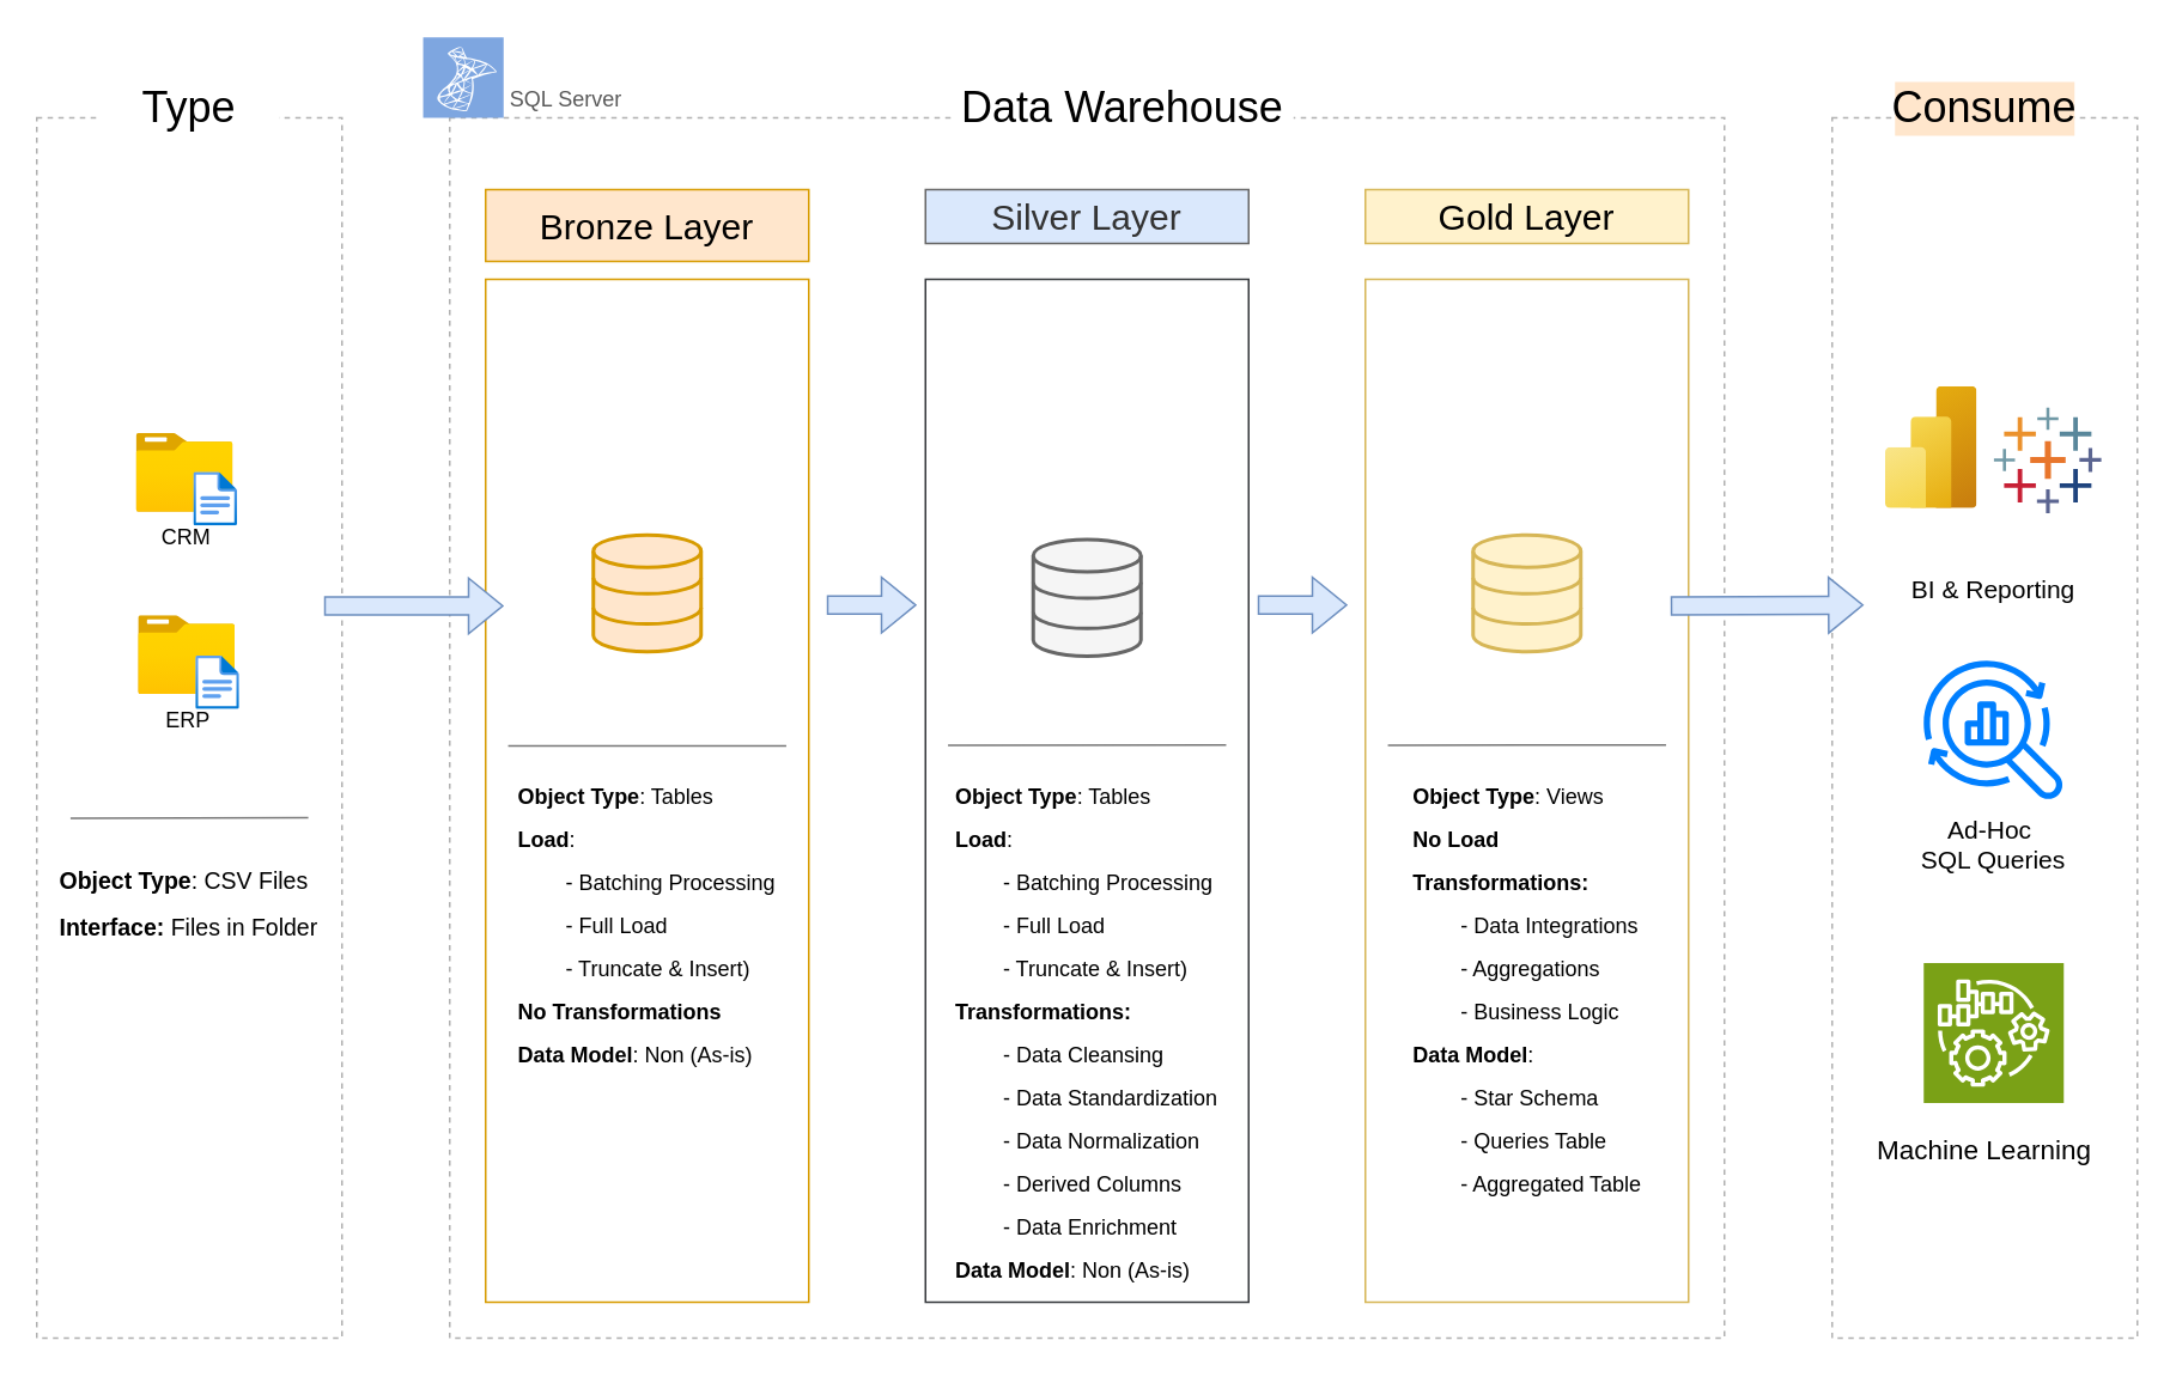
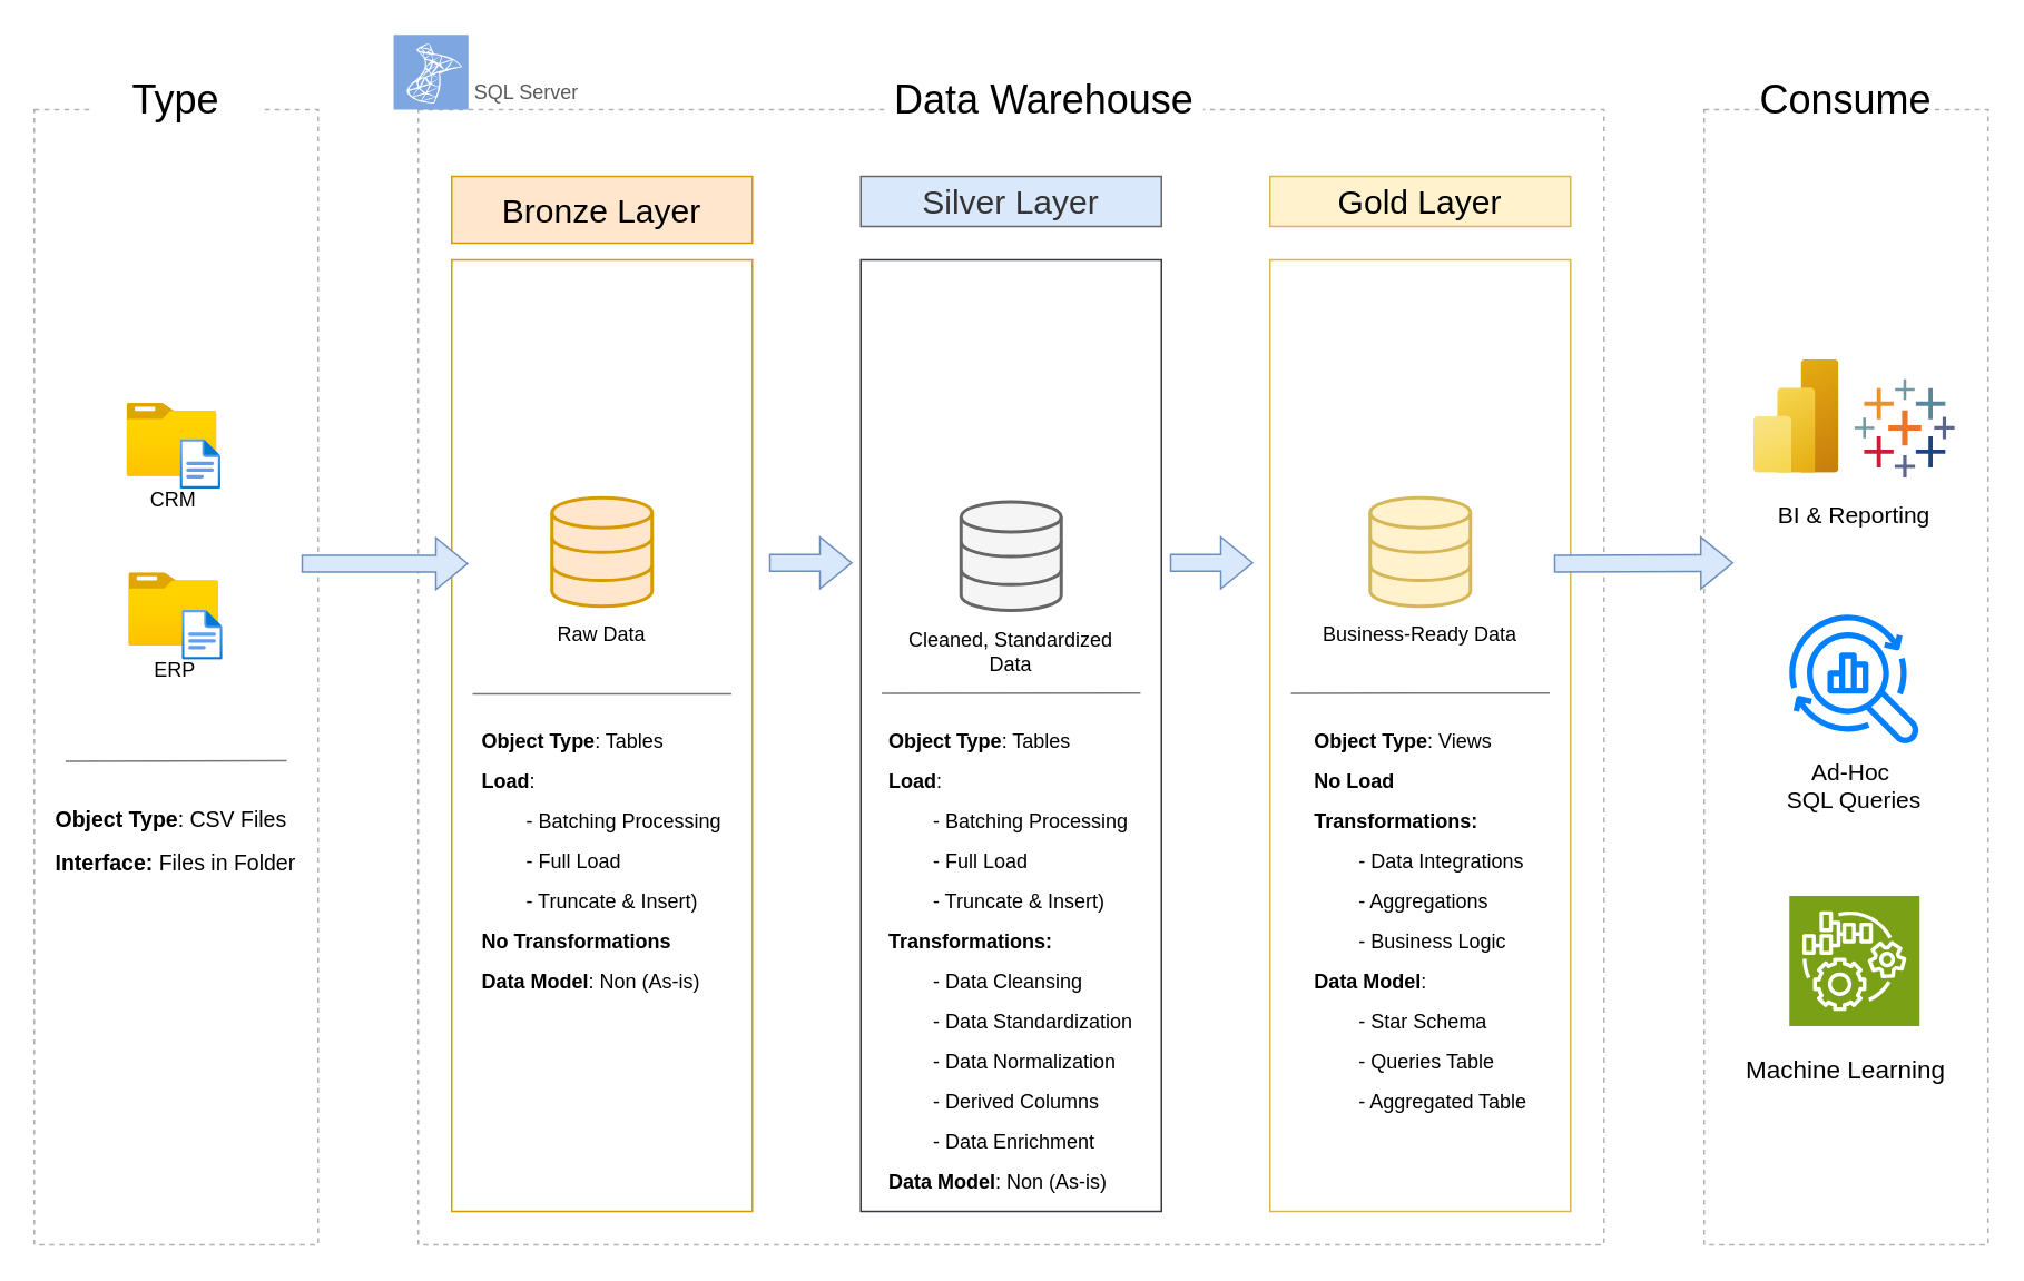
  <mxCell id="0" />
  <mxCell id="1" parent="0" />
  <mxCell id="2" value="" style="rounded=0;whiteSpace=wrap;html=1;fillColor=none;dashed=1;strokeColor=#B1B1B1;" parent="1" vertex="1"><mxGeometry x="20" y="65" width="170" height="680" as="geometry" /></mxCell>
  <mxCell id="3" value="&lt;font style=&quot;font-size: 24px;&quot;&gt;Type&lt;/font&gt;" style="rounded=0;whiteSpace=wrap;html=1;strokeColor=none;" parent="1" vertex="1"><mxGeometry x="55" y="45" width="100" height="30" as="geometry" /></mxCell>
  <mxCell id="4" value="" style="rounded=0;whiteSpace=wrap;html=1;fillColor=none;dashed=1;strokeColor=#B1B1B1;" parent="1" vertex="1"><mxGeometry x="250" y="65" width="710" height="680" as="geometry" /></mxCell>
  <mxCell id="5" value="&lt;font style=&quot;font-size: 24px;&quot;&gt;Data Warehouse&lt;/font&gt;" style="rounded=0;whiteSpace=wrap;html=1;strokeColor=none;" parent="1" vertex="1"><mxGeometry x="530" y="45" width="190" height="30" as="geometry" /></mxCell>
  <mxCell id="6" value="" style="rounded=0;whiteSpace=wrap;html=1;fillColor=none;dashed=1;strokeColor=#B1B1B1;" parent="1" vertex="1"><mxGeometry x="1020" y="65" width="170" height="680" as="geometry" /></mxCell>
- <mxCell id="7" value="&lt;font style=&quot;font-size: 24px;&quot;&gt;Consume&lt;/font&gt;" style="rounded=0;whiteSpace=wrap;html=1;strokeColor=none;fillColor=#ffe6cc;" parent="1" vertex="1"><mxGeometry x="1055" y="45" width="100" height="30" as="geometry" /></mxCell>
+ <mxCell id="7" value="&lt;font style=&quot;font-size: 24px;&quot;&gt;Consume&lt;/font&gt;" style="rounded=0;whiteSpace=wrap;html=1;strokeColor=none;" parent="1" vertex="1"><mxGeometry x="1055" y="45" width="100" height="30" as="geometry" /></mxCell>
  <mxCell id="8" value="&lt;font&gt;Bronze Layer&lt;/font&gt;" style="rounded=0;whiteSpace=wrap;html=1;fillColor=#ffe6cc;strokeColor=#d79b00;fontSize=20;" parent="1" vertex="1"><mxGeometry x="270" y="105" width="180" height="40" as="geometry" /></mxCell>
  <mxCell id="9" value="" style="rounded=0;whiteSpace=wrap;html=1;fillColor=none;strokeColor=#d79b00;" parent="1" vertex="1"><mxGeometry x="270" y="155" width="180" height="570" as="geometry" /></mxCell>
  <mxCell id="10" value="&lt;font&gt;Silver Layer&lt;/font&gt;" style="rounded=0;whiteSpace=wrap;html=1;fillColor=#dae8fc;strokeColor=#666666;fontSize=20;fontColor=#333333;" parent="1" vertex="1"><mxGeometry x="515" y="105" width="180" height="30" as="geometry" /></mxCell>
  <mxCell id="11" value="&lt;font&gt;Gold Layer&lt;/font&gt;" style="rounded=0;whiteSpace=wrap;html=1;fillColor=#fff2cc;strokeColor=#d6b656;fontSize=20;" parent="1" vertex="1"><mxGeometry x="760" y="105" width="180" height="30" as="geometry" /></mxCell>
  <mxCell id="12" value="" style="rounded=0;whiteSpace=wrap;html=1;fillColor=none;strokeColor=#36393d;" parent="1" vertex="1"><mxGeometry x="515" y="155" width="180" height="570" as="geometry" /></mxCell>
  <mxCell id="13" value="" style="rounded=0;whiteSpace=wrap;html=1;fillColor=none;strokeColor=#d6b656;" parent="1" vertex="1"><mxGeometry x="760" y="155" width="180" height="570" as="geometry" /></mxCell>
  <mxCell id="14" value="CRM" style="image;aspect=fixed;html=1;points=[];align=center;fontSize=12;image=img/lib/azure2/general/Folder_Blank.svg;" parent="1" vertex="1"><mxGeometry x="75.66" y="241.17" width="54" height="43.83" as="geometry" /></mxCell>
  <mxCell id="15" value="" style="image;aspect=fixed;html=1;points=[];align=center;fontSize=12;image=img/lib/azure2/general/File.svg;" parent="1" vertex="1"><mxGeometry x="107.66" y="262.68" width="24.35" height="30" as="geometry" /></mxCell>
  <mxCell id="16" value="ERP&lt;div&gt;&lt;br&gt;&lt;/div&gt;" style="image;aspect=fixed;html=1;points=[];align=center;fontSize=12;image=img/lib/azure2/general/Folder_Blank.svg;" parent="1" vertex="1"><mxGeometry x="76.83" y="342.68" width="54" height="43.83" as="geometry" /></mxCell>
  <mxCell id="17" value="" style="image;aspect=fixed;html=1;points=[];align=center;fontSize=12;image=img/lib/azure2/general/File.svg;" parent="1" vertex="1"><mxGeometry x="108.83" y="365" width="24.35" height="30" as="geometry" /></mxCell>
  <mxCell id="18" value="&lt;div style=&quot;line-height: 200%;&quot;&gt;&lt;b&gt;Object Type&lt;/b&gt;: CSV Files&lt;div&gt;&lt;b&gt;Interface: &lt;/b&gt;Files in Folder&lt;/div&gt;&lt;/div&gt;" style="text;html=1;align=left;verticalAlign=top;whiteSpace=wrap;rounded=0;fontSize=13;" parent="1" vertex="1"><mxGeometry x="30.5" y="471" width="149" height="65" as="geometry" /></mxCell>
  <mxCell id="19" value="" style="html=1;verticalLabelPosition=bottom;align=center;labelBackgroundColor=#ffffff;verticalAlign=top;strokeWidth=2;strokeColor=#d79b00;shadow=0;dashed=0;shape=mxgraph.ios7.icons.data;fillColor=#ffe6cc;" parent="1" vertex="1"><mxGeometry x="330" y="297.5" width="60" height="65" as="geometry" /></mxCell>
  <mxCell id="20" value="" style="html=1;verticalLabelPosition=bottom;align=center;labelBackgroundColor=#ffffff;verticalAlign=top;strokeWidth=2;strokeColor=#666666;shadow=0;dashed=0;shape=mxgraph.ios7.icons.data;fillColor=#f5f5f5;fontColor=#333333;" parent="1" vertex="1"><mxGeometry x="575" y="300" width="60" height="65" as="geometry" /></mxCell>
  <mxCell id="21" value="" style="html=1;verticalLabelPosition=bottom;align=center;labelBackgroundColor=#ffffff;verticalAlign=top;strokeWidth=2;strokeColor=#d6b656;shadow=0;dashed=0;shape=mxgraph.ios7.icons.data;fillColor=#fff2cc;" parent="1" vertex="1"><mxGeometry x="820" y="297.5" width="60" height="65" as="geometry" /></mxCell>
  <mxCell id="22" value="" style="shape=flexArrow;endArrow=classic;html=1;rounded=0;fillColor=#dae8fc;strokeColor=#6c8ebf;" parent="1" edge="1"><mxGeometry width="50" height="50" relative="1" as="geometry"><mxPoint x="180" y="337" as="sourcePoint" /><mxPoint x="280" y="337" as="targetPoint" /></mxGeometry></mxCell>
+ <mxCell id="23" value="Raw Data" style="text;html=1;align=center;verticalAlign=middle;whiteSpace=wrap;rounded=0;" parent="1" vertex="1"><mxGeometry x="330" y="365" width="60" height="30" as="geometry" /></mxCell>
+ <mxCell id="24" value="Cleaned, Standardized Data" style="text;html=1;align=center;verticalAlign=middle;whiteSpace=wrap;rounded=0;" parent="1" vertex="1"><mxGeometry x="540" y="375" width="130" height="30" as="geometry" /></mxCell>
+ <mxCell id="25" value="Business-Ready Data" style="text;html=1;align=center;verticalAlign=middle;whiteSpace=wrap;rounded=0;" parent="1" vertex="1"><mxGeometry x="785" y="365" width="130" height="30" as="geometry" /></mxCell>
  <mxCell id="26" value="" style="endArrow=none;html=1;rounded=0;strokeColor=#787878;entryX=0.882;entryY=0.439;entryDx=0;entryDy=0;entryPerimeter=0;" parent="1" edge="1"><mxGeometry width="50" height="50" relative="1" as="geometry"><mxPoint x="38.78" y="455.26" as="sourcePoint" /><mxPoint x="171.22" y="455" as="targetPoint" /></mxGeometry></mxCell>
  <mxCell id="27" value="" style="endArrow=none;html=1;rounded=0;strokeColor=#787878;entryX=0.944;entryY=0.456;entryDx=0;entryDy=0;entryPerimeter=0;" parent="1" edge="1"><mxGeometry width="50" height="50" relative="1" as="geometry"><mxPoint x="282.54" y="415.03" as="sourcePoint" /><mxPoint x="437.46" y="414.92" as="targetPoint" /></mxGeometry></mxCell>
  <mxCell id="28" value="&lt;div style=&quot;line-height: 200%;&quot;&gt;&lt;div style=&quot;text-align: left;&quot;&gt;&lt;b style=&quot;background-color: transparent; color: light-dark(rgb(0, 0, 0), rgb(255, 255, 255));&quot;&gt;Object Type&lt;/b&gt;&lt;span style=&quot;background-color: transparent; color: light-dark(rgb(0, 0, 0), rgb(255, 255, 255));&quot;&gt;: Tables&lt;/span&gt;&lt;/div&gt;&lt;div&gt;&lt;div style=&quot;text-align: left;&quot;&gt;&lt;b&gt;Load&lt;/b&gt;:&amp;nbsp;&lt;/div&gt;&lt;div style=&quot;text-align: left;&quot;&gt;&lt;span style=&quot;background-color: transparent; color: light-dark(rgb(0, 0, 0), rgb(255, 255, 255));&quot;&gt;&lt;span style=&quot;white-space: pre;&quot;&gt;&#09;&lt;/span&gt;- Batching Processing&lt;/span&gt;&lt;/div&gt;&lt;div style=&quot;text-align: left;&quot;&gt;&lt;span style=&quot;background-color: transparent; color: light-dark(rgb(0, 0, 0), rgb(255, 255, 255));&quot;&gt;&lt;span style=&quot;white-space: pre;&quot;&gt;&#09;&lt;/span&gt;- Full Load&amp;nbsp;&lt;/span&gt;&lt;/div&gt;&lt;div style=&quot;text-align: left;&quot;&gt;&lt;span style=&quot;background-color: transparent; color: light-dark(rgb(0, 0, 0), rgb(255, 255, 255));&quot;&gt;&lt;span style=&quot;white-space: pre;&quot;&gt;&#09;&lt;/span&gt;- Truncate &amp;amp;&amp;nbsp;Insert)&lt;/span&gt;&lt;/div&gt;&lt;/div&gt;&lt;div&gt;&lt;div style=&quot;text-align: left; line-height: 200%;&quot;&gt;&lt;div&gt;&lt;b&gt;No Transformations&lt;/b&gt;&lt;/div&gt;&lt;div&gt;&lt;b&gt;Data Model&lt;/b&gt;: Non (As-is)&lt;/div&gt;&lt;/div&gt;&lt;/div&gt;&lt;/div&gt;" style="text;html=1;align=center;verticalAlign=top;whiteSpace=wrap;rounded=0;spacingTop=0;" parent="1" vertex="1"><mxGeometry x="285" y="425" width="150" height="200" as="geometry" /></mxCell>
  <mxCell id="29" value="&lt;div style=&quot;line-height: 200%;&quot;&gt;&lt;div style=&quot;text-align: left;&quot;&gt;&lt;b style=&quot;background-color: transparent; color: light-dark(rgb(0, 0, 0), rgb(255, 255, 255));&quot;&gt;Object Type&lt;/b&gt;&lt;span style=&quot;background-color: transparent; color: light-dark(rgb(0, 0, 0), rgb(255, 255, 255));&quot;&gt;: Tables&lt;/span&gt;&lt;/div&gt;&lt;div&gt;&lt;div style=&quot;text-align: left;&quot;&gt;&lt;b&gt;Load&lt;/b&gt;:&amp;nbsp;&lt;/div&gt;&lt;div style=&quot;text-align: left;&quot;&gt;&lt;span style=&quot;background-color: transparent; color: light-dark(rgb(0, 0, 0), rgb(255, 255, 255));&quot;&gt;&lt;span style=&quot;white-space: pre;&quot;&gt;&#09;&lt;/span&gt;- Batching Processing&lt;/span&gt;&lt;/div&gt;&lt;div style=&quot;text-align: left;&quot;&gt;&lt;span style=&quot;background-color: transparent; color: light-dark(rgb(0, 0, 0), rgb(255, 255, 255));&quot;&gt;&lt;span style=&quot;white-space: pre;&quot;&gt;&#09;&lt;/span&gt;- Full Load&amp;nbsp;&lt;/span&gt;&lt;/div&gt;&lt;div style=&quot;text-align: left;&quot;&gt;&lt;span style=&quot;background-color: transparent; color: light-dark(rgb(0, 0, 0), rgb(255, 255, 255));&quot;&gt;&lt;span style=&quot;white-space: pre;&quot;&gt;&#09;&lt;/span&gt;- Truncate &amp;amp;&amp;nbsp;Insert)&lt;/span&gt;&lt;/div&gt;&lt;/div&gt;&lt;div&gt;&lt;div style=&quot;text-align: left;&quot;&gt;&lt;div&gt;&lt;b&gt;Transformations:&lt;/b&gt;&lt;/div&gt;&lt;div&gt;&lt;span style=&quot;font-weight: bold; white-space: pre;&quot;&gt;&#09;&lt;/span&gt;- Data Cleansing&lt;br&gt;&lt;/div&gt;&lt;div&gt;&lt;span style=&quot;white-space: pre;&quot;&gt;&#09;&lt;/span&gt;- Data Standardization&lt;br&gt;&lt;/div&gt;&lt;div&gt;&lt;span style=&quot;white-space: pre;&quot;&gt;&#09;&lt;/span&gt;- Data Normalization&lt;br&gt;&lt;/div&gt;&lt;div&gt;&lt;span style=&quot;white-space: pre;&quot;&gt;&#09;&lt;/span&gt;- Derived Columns&lt;br&gt;&lt;/div&gt;&lt;div&gt;&lt;span style=&quot;white-space: pre;&quot;&gt;&#09;&lt;/span&gt;- Data Enrichment&lt;br&gt;&lt;/div&gt;&lt;div style=&quot;line-height: 200%;&quot;&gt;&lt;b&gt;Data Model&lt;/b&gt;: Non (As-is)&lt;/div&gt;&lt;/div&gt;&lt;/div&gt;&lt;/div&gt;" style="text;html=1;align=center;verticalAlign=top;whiteSpace=wrap;rounded=0;spacingTop=0;" parent="1" vertex="1"><mxGeometry x="530" y="425" width="150" height="300" as="geometry" /></mxCell>
  <mxCell id="30" value="&lt;div style=&quot;line-height: 200%;&quot;&gt;&lt;div style=&quot;text-align: left;&quot;&gt;&lt;b style=&quot;background-color: transparent; color: light-dark(rgb(0, 0, 0), rgb(255, 255, 255));&quot;&gt;Object Type&lt;/b&gt;&lt;span style=&quot;background-color: transparent; color: light-dark(rgb(0, 0, 0), rgb(255, 255, 255));&quot;&gt;: Views&lt;/span&gt;&lt;/div&gt;&lt;div&gt;&lt;div style=&quot;text-align: left;&quot;&gt;&lt;b&gt;No Load&lt;/b&gt;&lt;/div&gt;&lt;/div&gt;&lt;div&gt;&lt;div style=&quot;text-align: left;&quot;&gt;&lt;div&gt;&lt;b&gt;Transformations:&lt;/b&gt;&lt;/div&gt;&lt;div&gt;&lt;span style=&quot;font-weight: bold; white-space: pre;&quot;&gt;&#09;&lt;/span&gt;- Data Integrations&lt;/div&gt;&lt;div&gt;&lt;span style=&quot;white-space: pre;&quot;&gt;&#09;&lt;/span&gt;- Aggregations&lt;br&gt;&lt;/div&gt;&lt;div&gt;&lt;span style=&quot;white-space: pre;&quot;&gt;&#09;&lt;/span&gt;- Business Logic&lt;/div&gt;&lt;div&gt;&lt;b&gt;Data Model&lt;/b&gt;:&amp;nbsp;&lt;/div&gt;&lt;div&gt;&lt;span style=&quot;white-space: pre;&quot;&gt;&#09;&lt;/span&gt;- Star Schema&lt;br&gt;&lt;/div&gt;&lt;div&gt;&lt;span style=&quot;white-space: pre;&quot;&gt;&#09;&lt;/span&gt;- Queries Table&lt;br&gt;&lt;/div&gt;&lt;div&gt;&lt;span style=&quot;white-space: pre;&quot;&gt;&#09;&lt;/span&gt;- Aggregated Table&lt;br&gt;&lt;/div&gt;&lt;/div&gt;&lt;/div&gt;&lt;/div&gt;" style="text;html=1;align=center;verticalAlign=top;whiteSpace=wrap;rounded=0;spacingTop=0;" parent="1" vertex="1"><mxGeometry x="772.5" y="425" width="155" height="250" as="geometry" /></mxCell>
  <mxCell id="31" value="" style="endArrow=none;html=1;rounded=0;strokeColor=#787878;entryX=0.944;entryY=0.456;entryDx=0;entryDy=0;entryPerimeter=0;" parent="1" edge="1"><mxGeometry width="50" height="50" relative="1" as="geometry"><mxPoint x="527.54" y="414.61" as="sourcePoint" /><mxPoint x="682.46" y="414.5" as="targetPoint" /></mxGeometry></mxCell>
  <mxCell id="32" value="" style="endArrow=none;html=1;rounded=0;strokeColor=#787878;entryX=0.944;entryY=0.456;entryDx=0;entryDy=0;entryPerimeter=0;" parent="1" edge="1"><mxGeometry width="50" height="50" relative="1" as="geometry"><mxPoint x="772.54" y="414.61" as="sourcePoint" /><mxPoint x="927.46" y="414.5" as="targetPoint" /></mxGeometry></mxCell>
  <mxCell id="33" value="" style="shape=flexArrow;endArrow=classic;html=1;rounded=0;fillColor=#dae8fc;strokeColor=#6c8ebf;" parent="1" edge="1"><mxGeometry width="50" height="50" relative="1" as="geometry"><mxPoint x="700" y="336.51" as="sourcePoint" /><mxPoint x="750" y="336.51" as="targetPoint" /></mxGeometry></mxCell>
  <mxCell id="34" value="" style="shape=flexArrow;endArrow=classic;html=1;rounded=0;fillColor=#dae8fc;strokeColor=#6c8ebf;" parent="1" edge="1"><mxGeometry width="50" height="50" relative="1" as="geometry"><mxPoint x="930" y="337" as="sourcePoint" /><mxPoint x="1037.5" y="336.51" as="targetPoint" /></mxGeometry></mxCell>
  <mxCell id="35" value="" style="shape=flexArrow;endArrow=classic;html=1;rounded=0;fillColor=#dae8fc;strokeColor=#6c8ebf;" parent="1" edge="1"><mxGeometry width="50" height="50" relative="1" as="geometry"><mxPoint x="460" y="336.51" as="sourcePoint" /><mxPoint x="510" y="336.51" as="targetPoint" /></mxGeometry></mxCell>
  <mxCell id="36" value="" style="image;aspect=fixed;html=1;points=[];align=center;fontSize=12;image=img/lib/azure2/analytics/Power_BI_Embedded.svg;" parent="1" vertex="1"><mxGeometry x="1050" y="215" width="51" height="68" as="geometry" /></mxCell>
  <mxCell id="37" value="" style="verticalLabelPosition=bottom;aspect=fixed;html=1;shape=mxgraph.salesforce.analytics;" parent="1" vertex="1"><mxGeometry x="1110" y="226.51" width="60" height="58.8" as="geometry" /></mxCell>
- <mxCell id="38" value="BI &amp;amp; Reporting" style="text;html=1;align=center;verticalAlign=middle;whiteSpace=wrap;rounded=0;fontSize=14;" parent="1" vertex="1"><mxGeometry x="1060" y="312.68" width="100" height="30" as="geometry" /></mxCell>
+ <mxCell id="38" value="BI &amp;amp; Reporting" style="text;html=1;align=center;verticalAlign=middle;whiteSpace=wrap;rounded=0;fontSize=14;" parent="1" vertex="1"><mxGeometry x="1060" y="292.68" width="100" height="30" as="geometry" /></mxCell>
  <mxCell id="39" value="" style="sketch=0;outlineConnect=0;fontColor=#232F3E;gradientColor=none;fillColor=#007FFF;strokeColor=none;dashed=0;verticalLabelPosition=bottom;verticalAlign=top;align=center;html=1;fontSize=12;fontStyle=0;aspect=fixed;pointerEvents=1;shape=mxgraph.aws4.opensearch_observability;" parent="1" vertex="1"><mxGeometry x="1071" y="367" width="78" height="78" as="geometry" /></mxCell>
  <mxCell id="40" value="Ad-Hoc&amp;nbsp;&lt;div&gt;SQL Queries&lt;/div&gt;" style="text;html=1;align=center;verticalAlign=middle;whiteSpace=wrap;rounded=0;fontSize=14;" parent="1" vertex="1"><mxGeometry x="1060" y="455" width="100" height="30" as="geometry" /></mxCell>
  <mxCell id="41" value="" style="sketch=0;points=[[0,0,0],[0.25,0,0],[0.5,0,0],[0.75,0,0],[1,0,0],[0,1,0],[0.25,1,0],[0.5,1,0],[0.75,1,0],[1,1,0],[0,0.25,0],[0,0.5,0],[0,0.75,0],[1,0.25,0],[1,0.5,0],[1,0.75,0]];outlineConnect=0;fontColor=#232F3E;fillColor=#7AA116;strokeColor=#ffffff;dashed=0;verticalLabelPosition=bottom;verticalAlign=top;align=center;html=1;fontSize=12;fontStyle=0;aspect=fixed;shape=mxgraph.aws4.resourceIcon;resIcon=mxgraph.aws4.iot_things_graph;" parent="1" vertex="1"><mxGeometry x="1071" y="536" width="78" height="78" as="geometry" /></mxCell>
  <mxCell id="42" value="Machine Learning" style="text;html=1;align=center;verticalAlign=middle;whiteSpace=wrap;rounded=0;fontSize=15;" parent="1" vertex="1"><mxGeometry x="1035" y="625" width="140" height="30" as="geometry" /></mxCell>
  <mxCell id="43" value="" style="shadow=0;dashed=0;html=1;strokeColor=none;fillColor=#7EA6E0;labelPosition=center;verticalLabelPosition=bottom;verticalAlign=top;align=center;outlineConnect=0;shape=mxgraph.veeam.ms_sql;" parent="1" vertex="1"><mxGeometry x="235.2" y="20.2" width="44.8" height="44.8" as="geometry" /></mxCell>
  <mxCell id="44" value="SQL Server" style="text;html=1;align=center;verticalAlign=middle;whiteSpace=wrap;rounded=0;fontColor=#595959;" parent="1" vertex="1"><mxGeometry x="280" y="45" width="70" height="20" as="geometry" /></mxCell>
